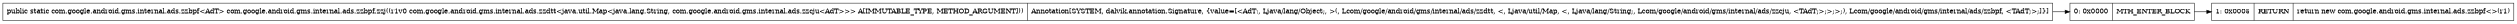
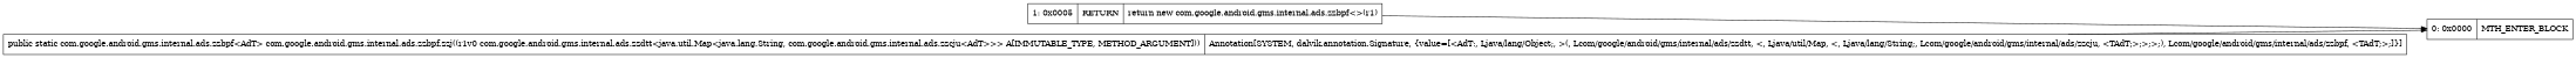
  digraph {
    rankdir=LR
    node [shape=record]
    n1 [label="{0\:\ 0x0000|MTH_ENTER_BLOCK\l}"]
    n2 [label="{1\:\ 0x0005|RETURN\l|return new com.google.android.gms.internal.ads.zzbpf\<\>(r1)\l}"]
    n3 [label="{public static com.google.android.gms.internal.ads.zzbpf\<AdT\> com.google.android.gms.internal.ads.zzbpf.zzj((r1v0 com.google.android.gms.internal.ads.zzdtt\<java.util.Map\<java.lang.String, com.google.android.gms.internal.ads.zzcju\<AdT\>\>\> A[IMMUTABLE_TYPE, METHOD_ARGUMENT]))  | Annotation[SYSTEM, dalvik.annotation.Signature, \{value=[\<AdT:, Ljava\/lang\/Object;, \>(, Lcom\/google\/android\/gms\/internal\/ads\/zzdtt, \<, Ljava\/util\/Map, \<, Ljava\/lang\/String;, Lcom\/google\/android\/gms\/internal\/ads\/zzcju, \<TAdT;\>;\>;\>;), Lcom\/google\/android\/gms\/internal\/ads\/zzbpf, \<TAdT;\>;]\}]\l}"]
-   n1 -> n2
+   n2 -> n1
    n3 -> n1
  }
